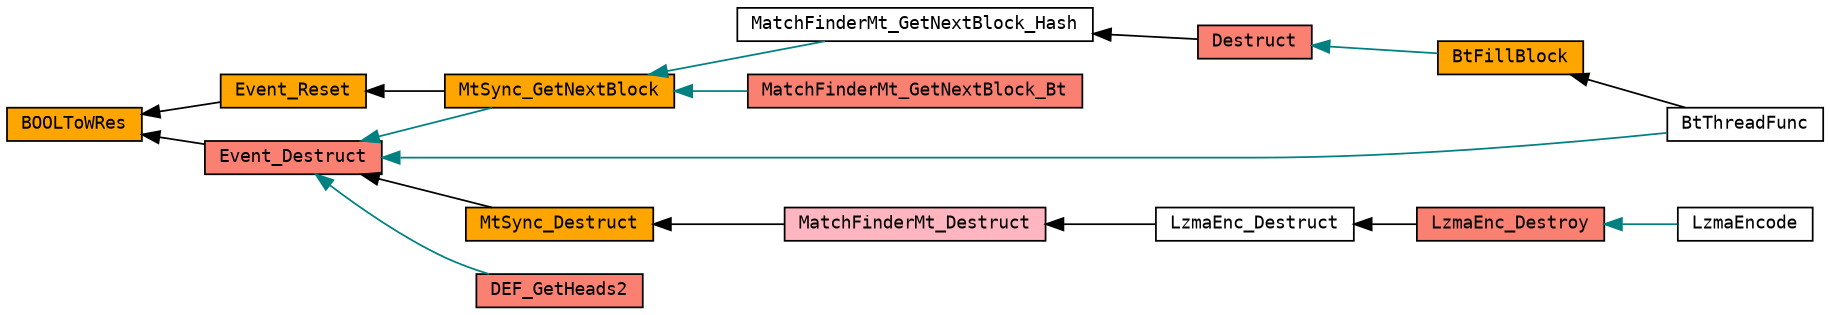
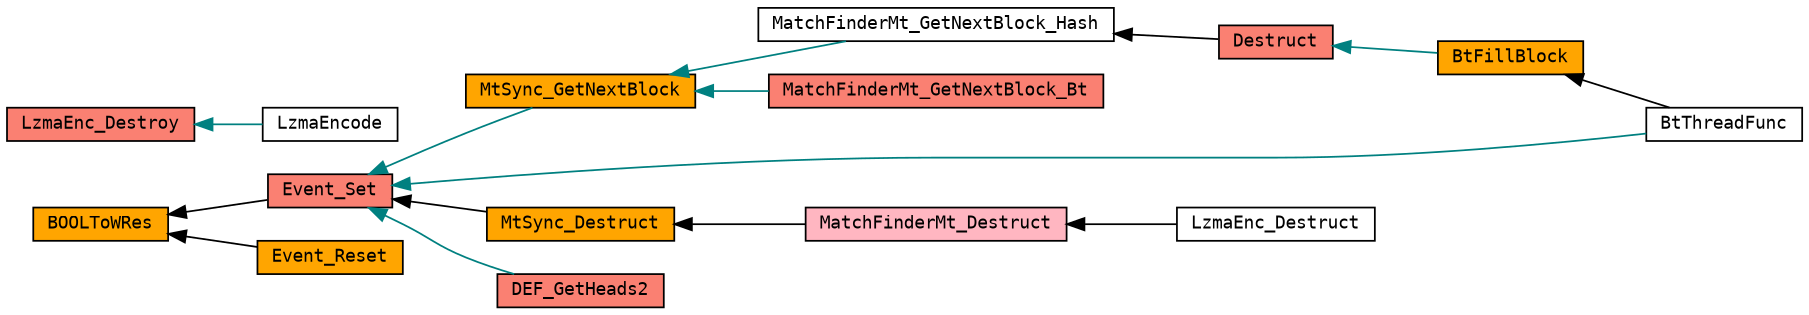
  digraph {
    fontname="DejaVu Sans Mono"
    rankdir=LR
    node [color=black fillcolor=orange fontname="DejaVu Sans Mono" fontsize=10 shape=record style=filled]
    edge [color=black dir=back fontname="DejaVu Sans Mono" fontsize=10 labelfontname=Helvetica labelfontsize=10 style=solid]
    n1 [fontcolor=black height=0.2 label=BOOLToWRes width=0.4]
-   n2 [fillcolor=salmon height=0.2 label=Event_Destruct width=0.4]
+   n2 [fillcolor=salmon height=0.2 label=Event_Set width=0.4]
    n3 [height=0.2 label=Event_Reset width=0.4]
    n4 [height=0.2 label=MtSync_GetNextBlock width=0.4]
    n5 [fillcolor=white height=0.2 label=BtThreadFunc width=0.4]
    n6 [height=0.2 label=MtSync_Destruct width=0.4]
    n7 [fillcolor=salmon height=0.2 label=DEF_GetHeads2 width=0.4]
    n8 [fillcolor=white height=0.2 label=MatchFinderMt_GetNextBlock_Hash width=0.4]
    n9 [fillcolor=salmon height=0.2 label=MatchFinderMt_GetNextBlock_Bt width=0.4]
    n10 [fillcolor=lightpink height=0.2 label=MatchFinderMt_Destruct width=0.4]
    n11 [fillcolor=salmon height=0.2 label=Destruct width=0.4]
    n12 [height=0.2 label=BtFillBlock width=0.4]
    n13 [fillcolor=white height=0.2 label=LzmaEnc_Destruct width=0.4]
    n14 [fillcolor=salmon height=0.2 label=LzmaEnc_Destroy width=0.4]
    n15 [fillcolor=white height=0.2 label=LzmaEncode width=0.4]
    n1 -> n2
    n1 -> n3
    n2 -> n4 [color=teal]
    n2 -> n5 [color=teal]
    n2 -> n6
    n2 -> n7 [color=teal]
-   n3 -> n4
    n4 -> n8 [color=teal]
    n4 -> n9 [color=teal]
    n6 -> n10
    n8 -> n11
    n10 -> n13
    n11 -> n12 [color=teal]
    n12 -> n5
-   n13 -> n14
    n14 -> n15 [color=teal]
  }
